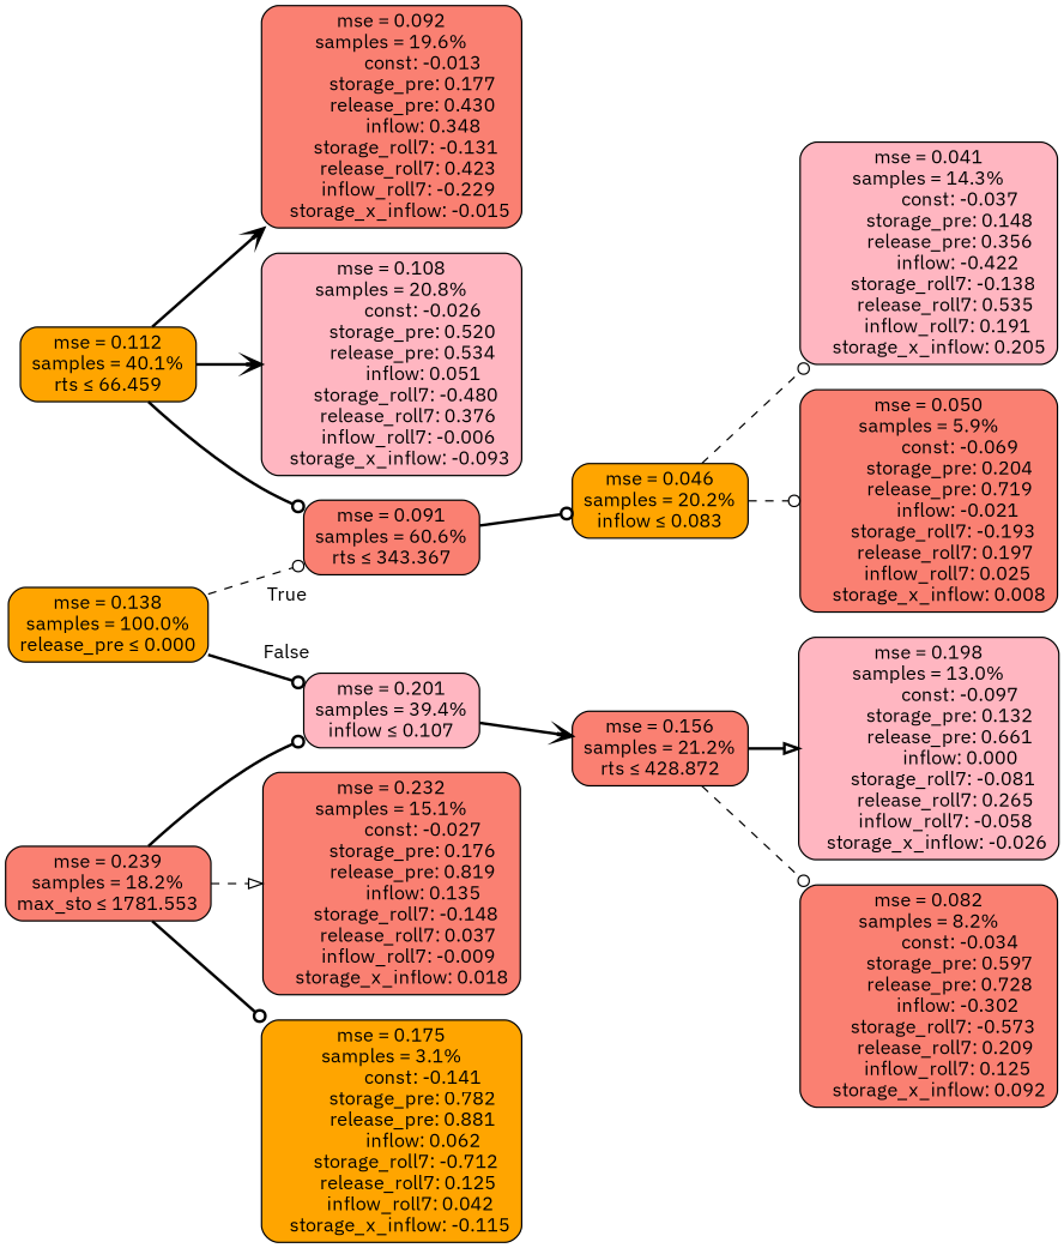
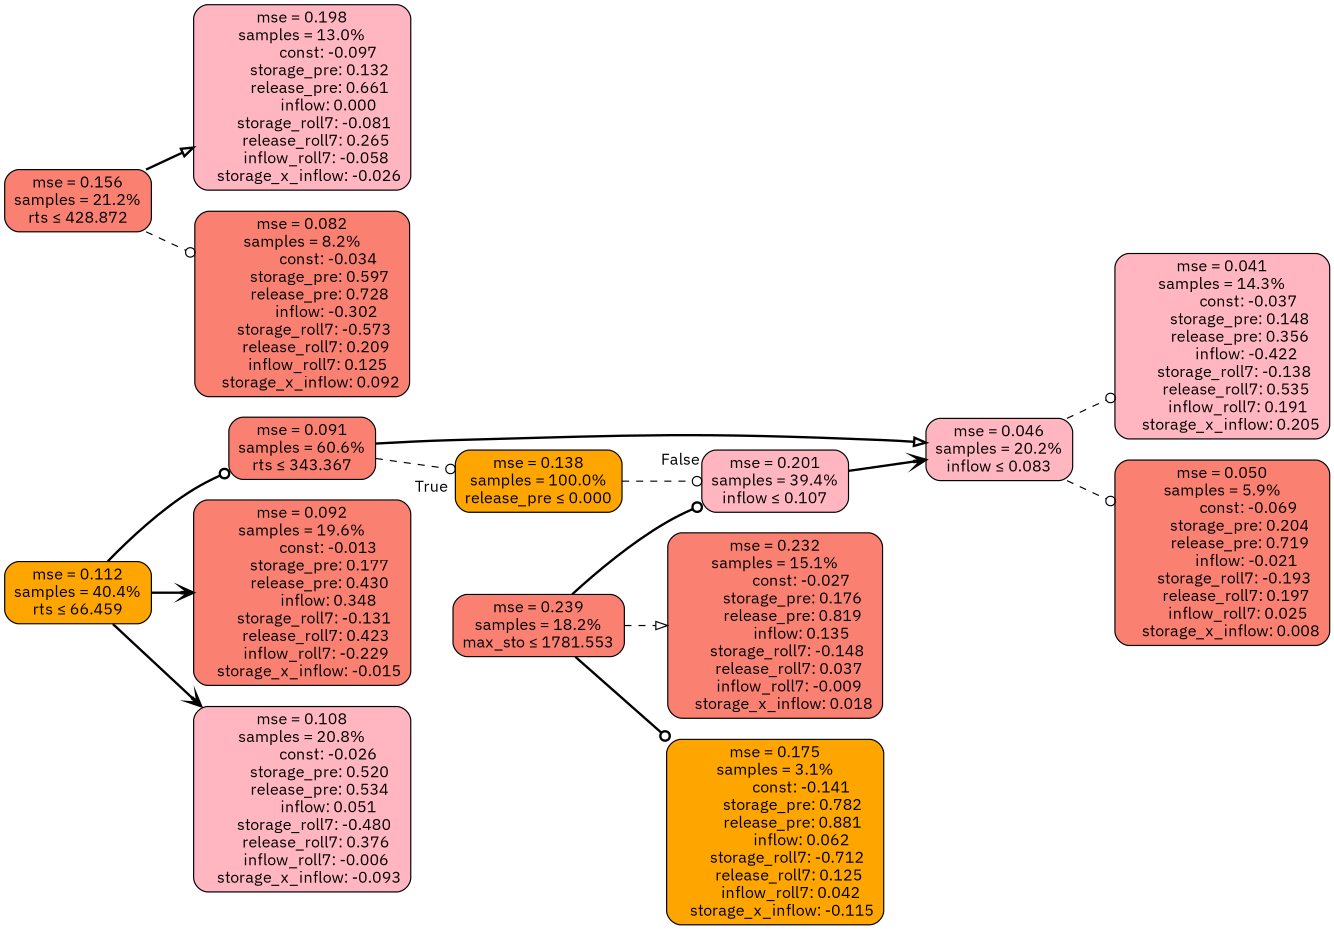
  digraph {
    fontname="IBM Plex Sans"
    rankdir=LR
    node [color=black fillcolor=salmon fontname="IBM Plex Sans" shape=rectangle style="filled, rounded"]
    edge [arrowhead=odot fontname="IBM Plex Sans" style=bold]
    n1 [fillcolor=orange label="mse = 0.138\nsamples = 100.0%\nrelease_pre &le; 0.000"]
    n2 [label="mse = 0.091\nsamples = 60.6%\nrts &le; 343.367"]
    n3 [fillcolor=lightpink label="mse = 0.201\nsamples = 39.4%\ninflow &le; 0.107"]
-   n4 [fillcolor=orange label="mse = 0.046\nsamples = 20.2%\ninflow &le; 0.083"]
+   n4 [fillcolor=lightpink label="mse = 0.046\nsamples = 20.2%\ninflow &le; 0.083"]
    n5 [label="mse = 0.156\nsamples = 21.2%\nrts &le; 428.872"]
-   n6 [fillcolor=orange label="mse = 0.112\nsamples = 40.1%\nrts &le; 66.459"]
+   n6 [fillcolor=orange label="mse = 0.112\nsamples = 40.4%\nrts &le; 66.459"]
    n7 [label="mse = 0.092\nsamples = 19.6%\n               const: -0.013\n          storage_pre: 0.177\n          release_pre: 0.430\n               inflow: 0.348\n       storage_roll7: -0.131\n        release_roll7: 0.423\n        inflow_roll7: -0.229\n    storage_x_inflow: -0.015"]
    n8 [fillcolor=lightpink label="mse = 0.108\nsamples = 20.8%\n               const: -0.026\n          storage_pre: 0.520\n          release_pre: 0.534\n               inflow: 0.051\n       storage_roll7: -0.480\n        release_roll7: 0.376\n        inflow_roll7: -0.006\n    storage_x_inflow: -0.093"]
    n9 [fillcolor=lightpink label="mse = 0.041\nsamples = 14.3%\n               const: -0.037\n          storage_pre: 0.148\n          release_pre: 0.356\n              inflow: -0.422\n       storage_roll7: -0.138\n        release_roll7: 0.535\n         inflow_roll7: 0.191\n     storage_x_inflow: 0.205"]
    n10 [label="mse = 0.050\nsamples = 5.9%\n               const: -0.069\n          storage_pre: 0.204\n          release_pre: 0.719\n              inflow: -0.021\n       storage_roll7: -0.193\n        release_roll7: 0.197\n         inflow_roll7: 0.025\n     storage_x_inflow: 0.008"]
    n11 [fillcolor=lightpink label="mse = 0.198\nsamples = 13.0%\n               const: -0.097\n          storage_pre: 0.132\n          release_pre: 0.661\n               inflow: 0.000\n       storage_roll7: -0.081\n        release_roll7: 0.265\n        inflow_roll7: -0.058\n    storage_x_inflow: -0.026"]
    n12 [label="mse = 0.082\nsamples = 8.2%\n               const: -0.034\n          storage_pre: 0.597\n          release_pre: 0.728\n              inflow: -0.302\n       storage_roll7: -0.573\n        release_roll7: 0.209\n         inflow_roll7: 0.125\n     storage_x_inflow: 0.092"]
    n13 [label="mse = 0.239\nsamples = 18.2%\nmax_sto &le; 1781.553"]
    n14 [label="mse = 0.232\nsamples = 15.1%\n               const: -0.027\n          storage_pre: 0.176\n          release_pre: 0.819\n               inflow: 0.135\n       storage_roll7: -0.148\n        release_roll7: 0.037\n        inflow_roll7: -0.009\n     storage_x_inflow: 0.018"]
    n15 [fillcolor=orange label="mse = 0.175\nsamples = 3.1%\n               const: -0.141\n          storage_pre: 0.782\n          release_pre: 0.881\n               inflow: 0.062\n       storage_roll7: -0.712\n        release_roll7: 0.125\n         inflow_roll7: 0.042\n    storage_x_inflow: -0.115"]
-   n1 -> n2 [headlabel=True labelangle=45 labeldistance=2.5 style=dashed]
-   n1 -> n3 [headlabel=False labelangle=-45 labeldistance=2.5]
-   n2 -> n4
-   n3 -> n5 [arrowhead=vee]
+   n2 -> n1 [headlabel=True labelangle=45 labeldistance=2.5 style=dashed]
+   n1 -> n3 [headlabel=False labelangle=-45 labeldistance=2.5 style=dashed]
+   n2 -> n4 [arrowhead=onormal]
+   n3 -> n4 [arrowhead=vee]
    n4 -> n9 [style=dashed]
    n4 -> n10 [style=dashed]
    n5 -> n11 [arrowhead=onormal]
    n5 -> n12 [style=dashed]
    n6 -> n2
    n6 -> n7 [arrowhead=vee]
    n6 -> n8 [arrowhead=vee]
    n13 -> n3
    n13 -> n14 [arrowhead=onormal style=dashed]
    n13 -> n15
  }
